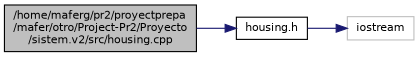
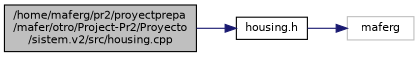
  digraph {
    rankdir=LR
    node [color=black fillcolor=white fontname=Helvetica fontsize=10 shape=record style=filled]
    edge [color=midnightblue fontname=Helvetica fontsize=10 labelfontname=Helvetica labelfontsize=10 style=solid]
    n1 [fillcolor=grey75 fontcolor=black height=0.2 label="/home/maferg/pr2/proyectprepa\l/mafer/otro/Project-Pr2/Proyecto\l/sistem.v2/src/housing.cpp" width=0.4]
    n2 [height=0.2 label="housing.h" width=0.4]
-   n3 [color=grey75 height=0.2 label=iostream width=0.4]
+   n3 [color=grey75 height=0.2 label=maferg width=0.4]
    n1 -> n2
    n2 -> n3
  }
